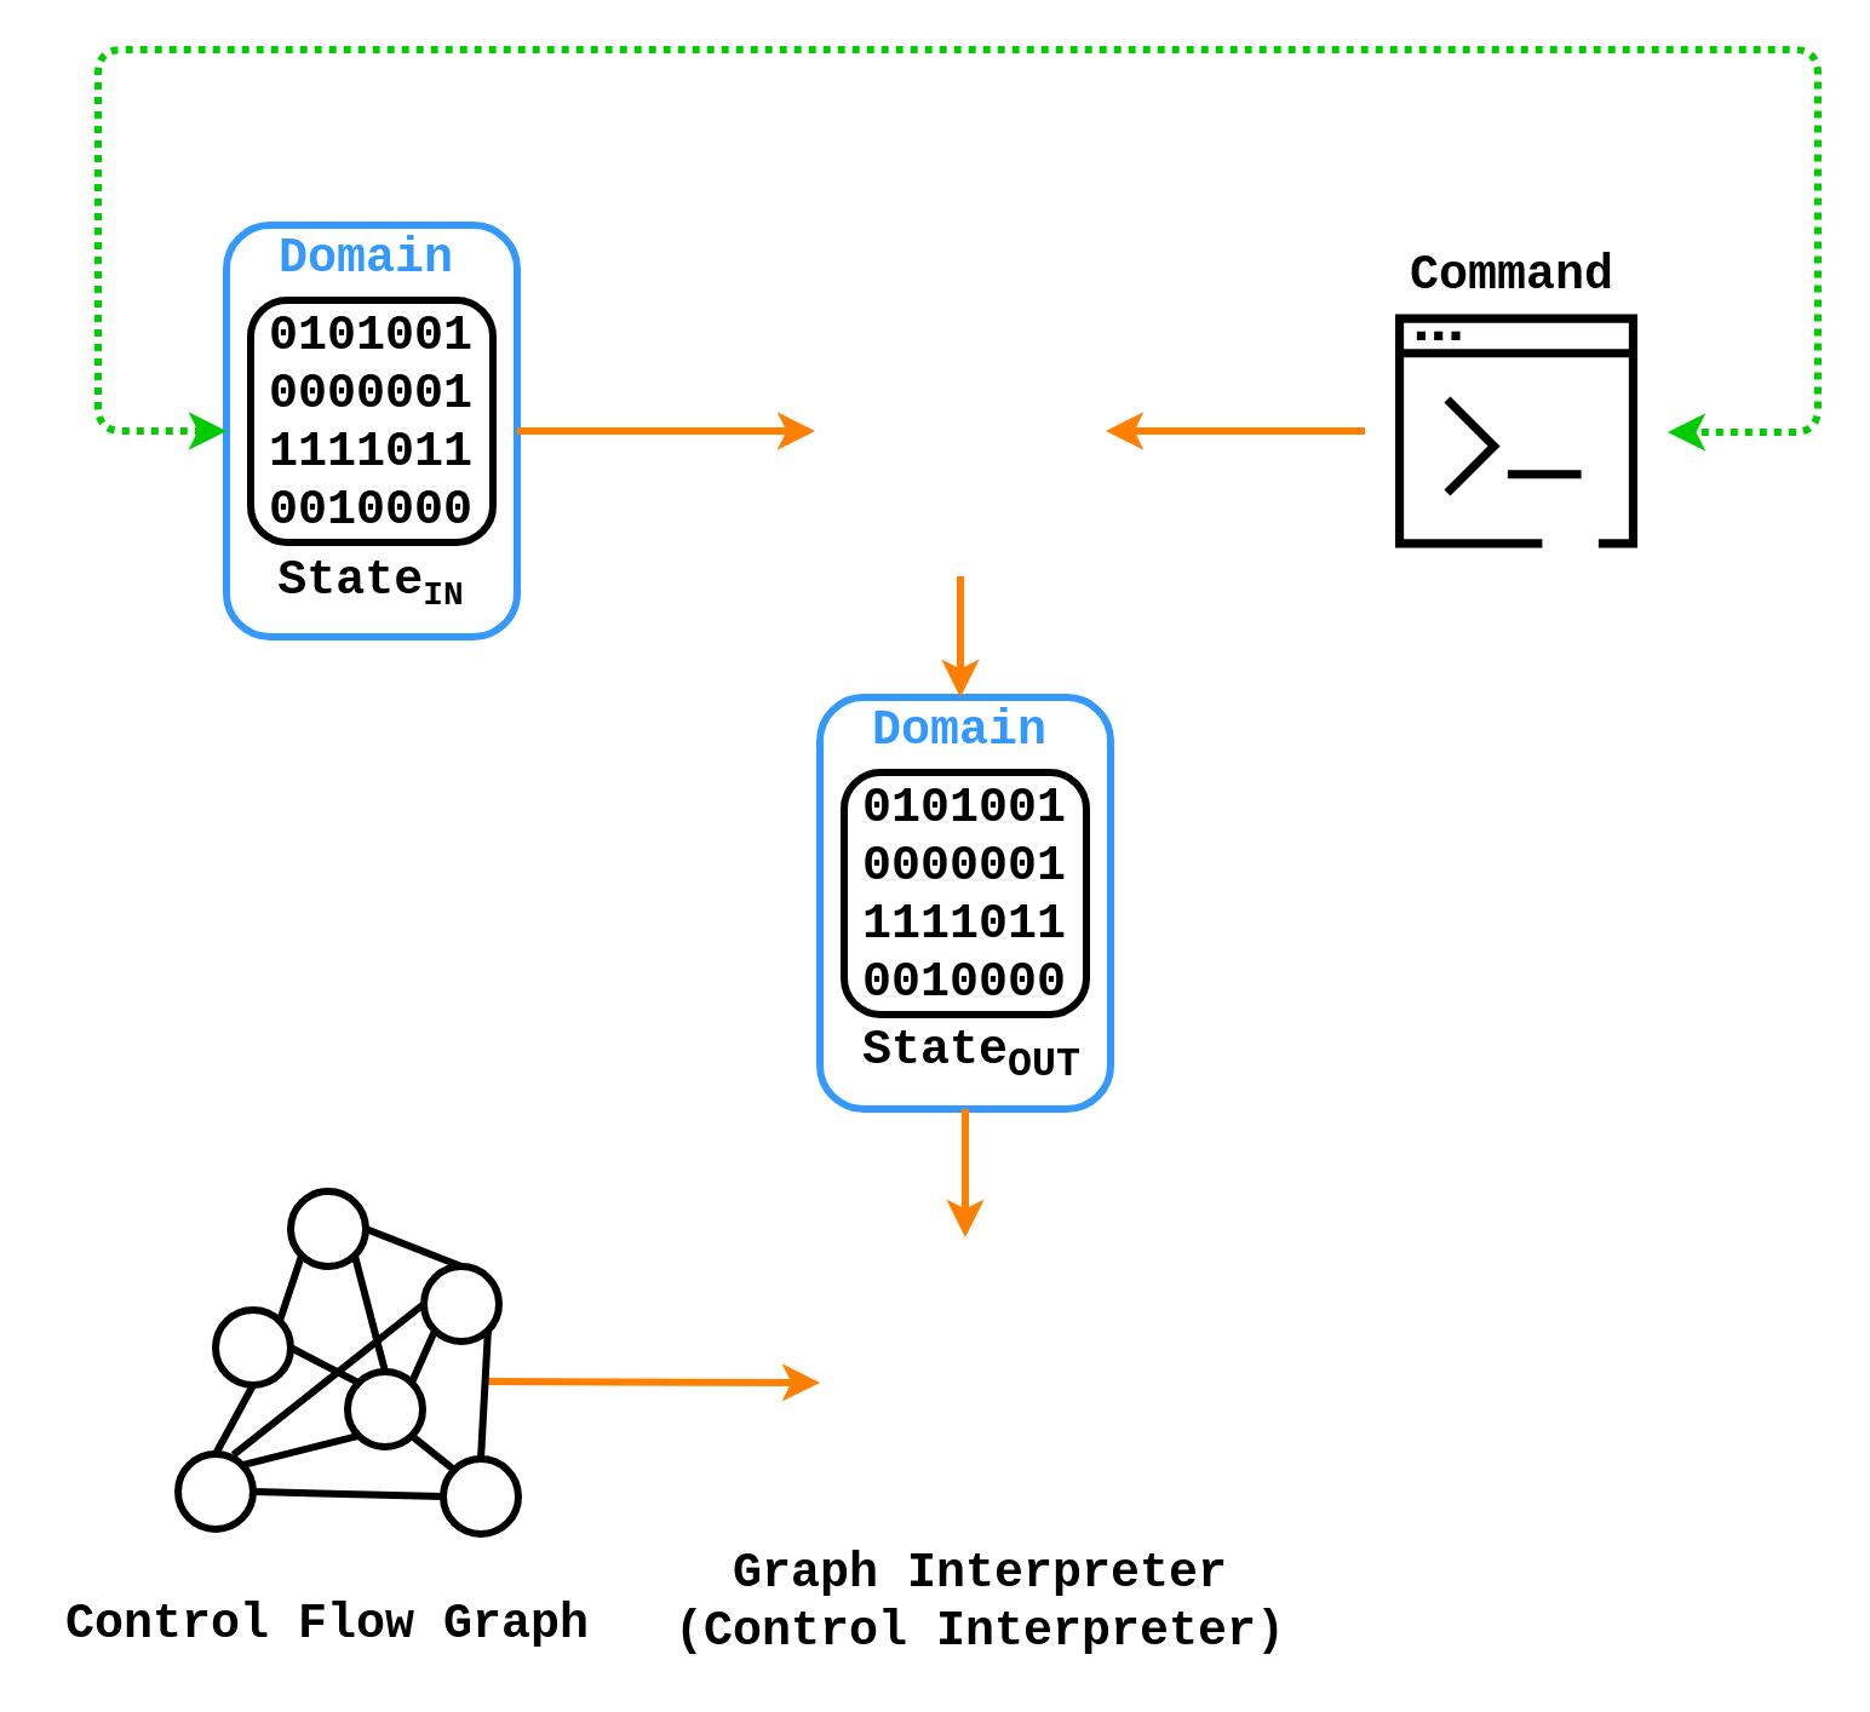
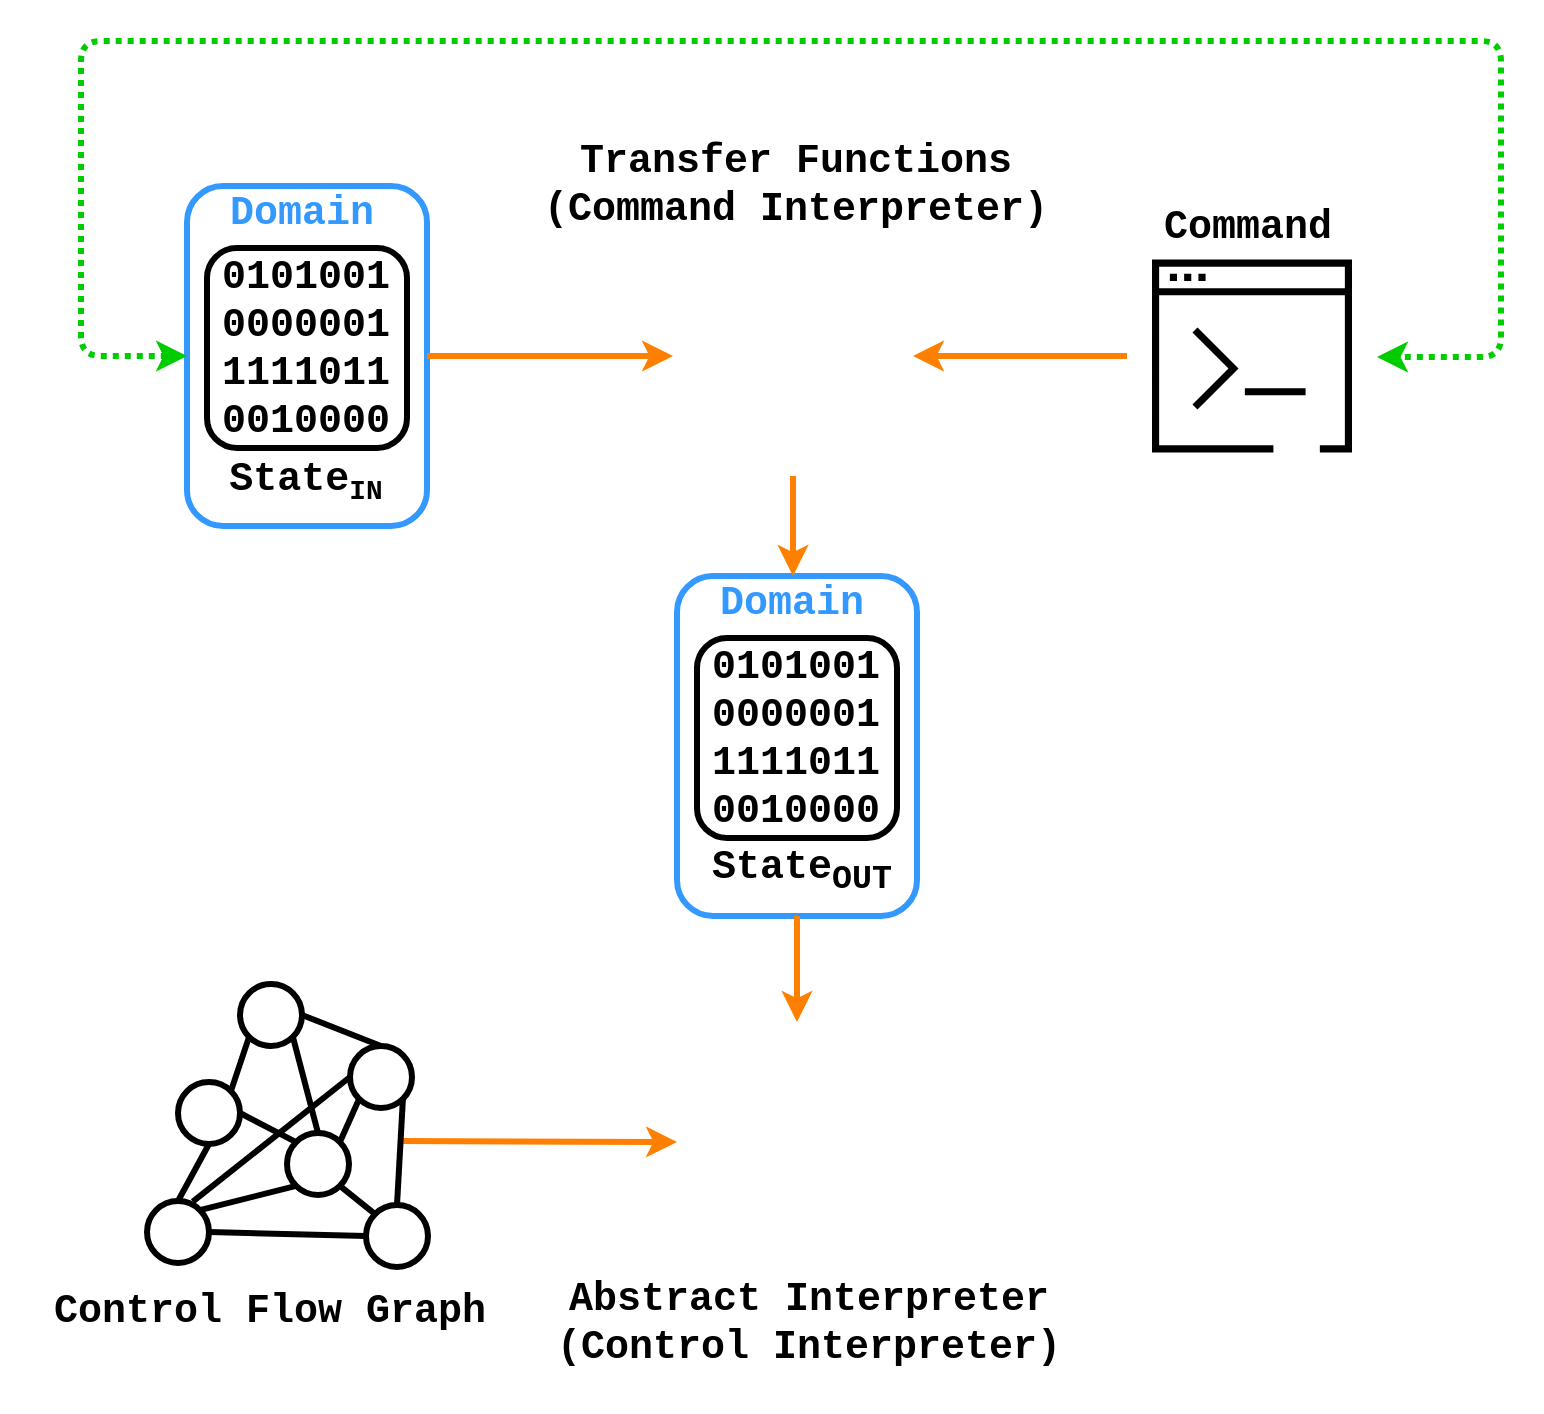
  <mxCell id="0" />
  <mxCell id="1" parent="0" />
  <mxCell id="2" value="" style="rounded=1;whiteSpace=wrap;html=1;fillColor=none;strokeColor=#3399FF;strokeWidth=3;glass=0;shadow=0;comic=0;" vertex="1" parent="1"><mxGeometry x="338" y="287.5" width="120" height="170" as="geometry" /></mxCell>
  <mxCell id="3" style="rounded=1;orthogonalLoop=1;jettySize=auto;html=1;exitX=0.5;exitY=1;exitDx=0;exitDy=0;startArrow=none;startFill=0;endArrow=classic;endFill=1;strokeColor=#FF8000;strokeWidth=3;fontFamily=Courier New;fontSize=20;entryX=0.5;entryY=0;entryDx=0;entryDy=0;" parent="1" source="4" target="8" edge="1"><mxGeometry relative="1" as="geometry"><mxPoint x="513" y="255.5" as="targetPoint" /></mxGeometry></mxCell>
  <mxCell id="4" value="" style="shape=image;html=1;verticalAlign=top;verticalLabelPosition=bottom;labelBackgroundColor=#ffffff;imageAspect=0;aspect=fixed;image=https://cdn1.iconfinder.com/data/icons/web-basic-2/512/721_gear__setting_engine_-128.png;strokeWidth=3;fontFamily=Courier New;fontSize=20;" parent="1" vertex="1"><mxGeometry x="336" y="117.5" width="120" height="120" as="geometry" /></mxCell>
+ <mxCell id="5" value="Transfer Functions&lt;br&gt;(Command Interpreter)&lt;br&gt;" style="text;html=1;strokeColor=none;fillColor=none;align=center;verticalAlign=middle;whiteSpace=wrap;rounded=0;fontSize=20;fontFamily=Courier New;fontStyle=1" parent="1" vertex="1"><mxGeometry x="266" y="68.5" width="264" height="47" as="geometry" /></mxCell>
  <mxCell id="6" value="0101001&lt;br&gt;0000001&lt;br&gt;1111011&lt;br&gt;0010000&lt;br&gt;" style="rounded=1;whiteSpace=wrap;html=1;strokeWidth=3;fontFamily=Courier New;fontSize=20;fontStyle=1" parent="1" vertex="1"><mxGeometry x="348" y="318.5" width="100" height="100" as="geometry" /></mxCell>
  <mxCell id="7" value="State&lt;sub&gt;OUT&lt;/sub&gt;&lt;br&gt;" style="text;html=1;strokeColor=none;fillColor=none;align=center;verticalAlign=middle;whiteSpace=wrap;rounded=0;fontSize=20;fontFamily=Courier New;fontStyle=1" vertex="1" parent="1"><mxGeometry x="344" y="421.5" width="114" height="27" as="geometry" /></mxCell>
  <mxCell id="8" value="Domain&lt;br&gt;" style="text;html=1;strokeColor=none;fillColor=none;align=center;verticalAlign=middle;whiteSpace=wrap;rounded=0;fontSize=20;fontFamily=Courier New;fontStyle=1;fontColor=#3399FF;" vertex="1" parent="1"><mxGeometry x="339" y="287.5" width="114" height="27" as="geometry" /></mxCell>
  <mxCell id="9" value="" style="rounded=1;whiteSpace=wrap;html=1;fillColor=none;strokeColor=#3399FF;strokeWidth=3;glass=0;shadow=0;comic=0;" vertex="1" parent="1"><mxGeometry x="93" y="92.5" width="120" height="170" as="geometry" /></mxCell>
  <mxCell id="10" value="0101001&lt;br&gt;0000001&lt;br&gt;1111011&lt;br&gt;0010000&lt;br&gt;" style="rounded=1;whiteSpace=wrap;html=1;strokeWidth=3;fontFamily=Courier New;fontSize=20;fontStyle=1" vertex="1" parent="1"><mxGeometry x="103" y="123.5" width="100" height="100" as="geometry" /></mxCell>
  <mxCell id="11" value="State&lt;span style=&quot;font-size: 16.667px&quot;&gt;&lt;sub&gt;IN&lt;/sub&gt;&lt;/span&gt;&lt;br&gt;" style="text;html=1;strokeColor=none;fillColor=none;align=center;verticalAlign=middle;whiteSpace=wrap;rounded=0;fontSize=20;fontFamily=Courier New;fontStyle=1" vertex="1" parent="1"><mxGeometry x="96" y="226.5" width="114" height="27" as="geometry" /></mxCell>
  <mxCell id="12" value="Domain&lt;br&gt;" style="text;html=1;strokeColor=none;fillColor=none;align=center;verticalAlign=middle;whiteSpace=wrap;rounded=0;fontSize=20;fontFamily=Courier New;fontStyle=1;fontColor=#3399FF;" vertex="1" parent="1"><mxGeometry x="94" y="92.5" width="114" height="27" as="geometry" /></mxCell>
  <mxCell id="13" style="rounded=1;orthogonalLoop=1;jettySize=auto;html=1;exitX=1;exitY=0.5;exitDx=0;exitDy=0;startArrow=none;startFill=0;endArrow=classic;endFill=1;strokeColor=#FF8000;strokeWidth=3;fontFamily=Courier New;fontSize=20;entryX=0;entryY=0.5;entryDx=0;entryDy=0;" edge="1" parent="1" source="9" target="4"><mxGeometry relative="1" as="geometry"><mxPoint x="405.714" y="248.071" as="sourcePoint" /><mxPoint x="405.714" y="320.929" as="targetPoint" /></mxGeometry></mxCell>
  <mxCell id="14" value="" style="outlineConnect=0;gradientDirection=north;dashed=0;verticalLabelPosition=bottom;verticalAlign=top;align=center;html=1;fontSize=12;fontStyle=0;aspect=fixed;shape=mxgraph.aws4.resourceIcon;resIcon=mxgraph.aws4.command_line_interface;rounded=1;shadow=0;glass=0;comic=0;" vertex="1" parent="1"><mxGeometry x="563" y="115" width="125" height="125" as="geometry" /></mxCell>
  <mxCell id="15" value="Command&lt;br&gt;" style="text;html=1;strokeColor=none;fillColor=none;align=center;verticalAlign=middle;whiteSpace=wrap;rounded=0;fontSize=20;fontFamily=Courier New;fontStyle=1" vertex="1" parent="1"><mxGeometry x="556.5" y="97.5" width="134" height="31" as="geometry" /></mxCell>
  <mxCell id="16" style="rounded=1;orthogonalLoop=1;jettySize=auto;html=1;exitX=1;exitY=0.5;exitDx=0;exitDy=0;startArrow=classic;startFill=1;endArrow=none;endFill=0;strokeColor=#FF8000;strokeWidth=3;fontFamily=Courier New;fontSize=20;" edge="1" parent="1" source="4" target="14"><mxGeometry relative="1" as="geometry"><mxPoint x="405.714" y="248.071" as="sourcePoint" /><mxPoint x="405.714" y="320.929" as="targetPoint" /></mxGeometry></mxCell>
  <mxCell id="17" value="" style="shape=image;html=1;verticalAlign=top;verticalLabelPosition=bottom;labelBackgroundColor=#ffffff;imageAspect=0;aspect=fixed;image=https://cdn1.iconfinder.com/data/icons/web-basic-2/512/721_gear__setting_engine_-128.png;strokeWidth=3;fontFamily=Courier New;fontSize=20;" vertex="1" parent="1"><mxGeometry x="338" y="510.5" width="120" height="120" as="geometry" /></mxCell>
- <mxCell id="18" value="Graph Interpreter&lt;br&gt;(Control Interpreter)&lt;br&gt;" style="text;html=1;strokeColor=none;fillColor=none;align=center;verticalAlign=middle;whiteSpace=wrap;rounded=0;fontSize=20;fontFamily=Courier New;fontStyle=1" vertex="1" parent="1"><mxGeometry x="265" y="637.5" width="279" height="47" as="geometry" /></mxCell>
+ <mxCell id="18" value="Abstract Interpreter&lt;br&gt;(Control Interpreter)&lt;br&gt;" style="text;html=1;strokeColor=none;fillColor=none;align=center;verticalAlign=middle;whiteSpace=wrap;rounded=0;fontSize=20;fontFamily=Courier New;fontStyle=1" vertex="1" parent="1"><mxGeometry x="265" y="637.5" width="279" height="47" as="geometry" /></mxCell>
  <mxCell id="19" style="rounded=1;orthogonalLoop=1;jettySize=auto;html=1;startArrow=none;startFill=0;endArrow=classic;endFill=1;strokeColor=#FF8000;strokeWidth=3;fontFamily=Courier New;fontSize=20;entryX=0.5;entryY=0;entryDx=0;entryDy=0;exitX=0.5;exitY=1;exitDx=0;exitDy=0;" edge="1" parent="1" source="2" target="17"><mxGeometry relative="1" as="geometry"><mxPoint x="517.5" y="470.5" as="sourcePoint" /><mxPoint x="405.929" y="297.357" as="targetPoint" /></mxGeometry></mxCell>
  <mxCell id="20" style="rounded=1;orthogonalLoop=1;jettySize=auto;html=1;exitX=0;exitY=0.5;exitDx=0;exitDy=0;startArrow=classic;startFill=1;endArrow=classic;endFill=1;strokeColor=#00CC00;strokeWidth=3;fontFamily=Courier New;fontSize=20;edgeStyle=orthogonalEdgeStyle;dashed=1;dashPattern=1 1;" edge="1" parent="1" source="9" target="14"><mxGeometry relative="1" as="geometry"><mxPoint x="405.333" y="248" as="sourcePoint" /><mxPoint x="405.333" y="321.333" as="targetPoint" /><Array as="points"><mxPoint x="40" y="178" /><mxPoint x="40" y="20" /><mxPoint x="750" y="20" /><mxPoint x="750" y="178" /></Array></mxGeometry></mxCell>
  <mxCell id="21" style="edgeStyle=none;rounded=0;orthogonalLoop=1;jettySize=auto;html=1;exitX=0;exitY=1;exitDx=0;exitDy=0;entryX=1;entryY=0;entryDx=0;entryDy=0;startArrow=none;startFill=0;endArrow=none;endFill=0;strokeColor=#000000;strokeWidth=3;fontColor=none;" edge="1" parent="1" source="22" target="25"><mxGeometry relative="1" as="geometry" /></mxCell>
  <mxCell id="22" value="" style="ellipse;whiteSpace=wrap;html=1;aspect=fixed;rounded=1;shadow=0;glass=0;comic=0;strokeColor=#000000;strokeWidth=3;fillColor=#ffffff;fontColor=none;" vertex="1" parent="1"><mxGeometry x="119.5" y="491.5" width="31" height="31" as="geometry" /></mxCell>
  <mxCell id="23" style="edgeStyle=none;rounded=0;orthogonalLoop=1;jettySize=auto;html=1;exitX=0.5;exitY=0;exitDx=0;exitDy=0;entryX=1;entryY=0.5;entryDx=0;entryDy=0;startArrow=none;startFill=0;endArrow=none;endFill=0;strokeColor=#000000;strokeWidth=3;fontColor=none;" edge="1" parent="1" source="24" target="22"><mxGeometry relative="1" as="geometry" /></mxCell>
  <mxCell id="24" value="" style="ellipse;whiteSpace=wrap;html=1;aspect=fixed;rounded=1;shadow=0;glass=0;comic=0;strokeColor=#000000;strokeWidth=3;fillColor=#ffffff;fontColor=none;" vertex="1" parent="1"><mxGeometry x="174.5" y="522.5" width="31" height="31" as="geometry" /></mxCell>
  <mxCell id="25" value="" style="ellipse;whiteSpace=wrap;html=1;aspect=fixed;rounded=1;shadow=0;glass=0;comic=0;strokeColor=#000000;strokeWidth=3;fillColor=#ffffff;fontColor=none;" vertex="1" parent="1"><mxGeometry x="88.5" y="540.5" width="31" height="31" as="geometry" /></mxCell>
  <mxCell id="26" style="edgeStyle=none;rounded=0;orthogonalLoop=1;jettySize=auto;html=1;exitX=1;exitY=0;exitDx=0;exitDy=0;entryX=0;entryY=1;entryDx=0;entryDy=0;startArrow=none;startFill=0;endArrow=none;endFill=0;strokeColor=#000000;strokeWidth=3;fontColor=none;" edge="1" parent="1" source="29" target="24"><mxGeometry relative="1" as="geometry" /></mxCell>
  <mxCell id="27" style="edgeStyle=none;rounded=0;orthogonalLoop=1;jettySize=auto;html=1;exitX=0;exitY=0;exitDx=0;exitDy=0;entryX=1;entryY=0.5;entryDx=0;entryDy=0;startArrow=none;startFill=0;endArrow=none;endFill=0;strokeColor=#000000;strokeWidth=3;fontColor=none;" edge="1" parent="1" source="29" target="25"><mxGeometry relative="1" as="geometry" /></mxCell>
  <mxCell id="28" style="edgeStyle=none;rounded=0;orthogonalLoop=1;jettySize=auto;html=1;exitX=0.5;exitY=0;exitDx=0;exitDy=0;entryX=1;entryY=1;entryDx=0;entryDy=0;startArrow=none;startFill=0;endArrow=none;endFill=0;strokeColor=#000000;strokeWidth=3;fontColor=none;" edge="1" parent="1" source="29" target="22"><mxGeometry relative="1" as="geometry" /></mxCell>
  <mxCell id="29" value="" style="ellipse;whiteSpace=wrap;html=1;aspect=fixed;rounded=1;shadow=0;glass=0;comic=0;strokeColor=#000000;strokeWidth=3;fillColor=#ffffff;fontColor=none;" vertex="1" parent="1"><mxGeometry x="143" y="566" width="31" height="31" as="geometry" /></mxCell>
  <mxCell id="30" style="edgeStyle=none;rounded=0;orthogonalLoop=1;jettySize=auto;html=1;exitX=0;exitY=0;exitDx=0;exitDy=0;entryX=1;entryY=1;entryDx=0;entryDy=0;startArrow=none;startFill=0;endArrow=none;endFill=0;strokeColor=#000000;strokeWidth=3;fontColor=none;" edge="1" parent="1" source="31" target="29"><mxGeometry relative="1" as="geometry" /></mxCell>
  <mxCell id="31" value="" style="ellipse;whiteSpace=wrap;html=1;aspect=fixed;rounded=1;shadow=0;glass=0;comic=0;strokeColor=#000000;strokeWidth=3;fillColor=#ffffff;fontColor=none;" vertex="1" parent="1"><mxGeometry x="182.5" y="602" width="31" height="31" as="geometry" /></mxCell>
  <mxCell id="32" style="rounded=0;orthogonalLoop=1;jettySize=auto;html=1;exitX=1;exitY=0.5;exitDx=0;exitDy=0;entryX=0;entryY=0.5;entryDx=0;entryDy=0;startArrow=none;startFill=0;endArrow=none;endFill=0;strokeColor=#000000;fontColor=none;strokeWidth=3;" edge="1" parent="1" source="36" target="31"><mxGeometry relative="1" as="geometry" /></mxCell>
  <mxCell id="33" style="edgeStyle=none;rounded=0;orthogonalLoop=1;jettySize=auto;html=1;exitX=0.5;exitY=0;exitDx=0;exitDy=0;entryX=0.5;entryY=1;entryDx=0;entryDy=0;startArrow=none;startFill=0;endArrow=none;endFill=0;strokeColor=#000000;strokeWidth=3;fontColor=none;" edge="1" parent="1" source="36" target="25"><mxGeometry relative="1" as="geometry" /></mxCell>
  <mxCell id="34" style="edgeStyle=none;rounded=0;orthogonalLoop=1;jettySize=auto;html=1;exitX=1;exitY=0;exitDx=0;exitDy=0;entryX=0;entryY=1;entryDx=0;entryDy=0;startArrow=none;startFill=0;endArrow=none;endFill=0;strokeColor=#000000;strokeWidth=3;fontColor=none;" edge="1" parent="1" source="36" target="29"><mxGeometry relative="1" as="geometry" /></mxCell>
  <mxCell id="35" style="edgeStyle=none;rounded=0;orthogonalLoop=1;jettySize=auto;html=1;exitX=0.738;exitY=0.01;exitDx=0;exitDy=0;entryX=0;entryY=0.5;entryDx=0;entryDy=0;startArrow=none;startFill=0;endArrow=none;endFill=0;strokeColor=#000000;strokeWidth=3;fontColor=none;exitPerimeter=0;" edge="1" parent="1" source="36" target="24"><mxGeometry relative="1" as="geometry" /></mxCell>
  <mxCell id="36" value="" style="ellipse;whiteSpace=wrap;html=1;aspect=fixed;rounded=1;shadow=0;glass=0;comic=0;strokeColor=#000000;strokeWidth=3;fillColor=#ffffff;fontColor=none;" vertex="1" parent="1"><mxGeometry x="73" y="600" width="31" height="31" as="geometry" /></mxCell>
- <mxCell id="37" value="Control Flow Graph&lt;br&gt;" style="text;html=1;strokeColor=none;fillColor=none;align=center;verticalAlign=middle;whiteSpace=wrap;rounded=0;fontSize=20;fontFamily=Courier New;fontStyle=1" vertex="1" parent="1"><mxGeometry x="20" y="659" width="230" height="22" as="geometry" /></mxCell>
+ <mxCell id="37" value="Control Flow Graph&lt;br&gt;" style="text;html=1;strokeColor=none;fillColor=none;align=center;verticalAlign=middle;whiteSpace=wrap;rounded=0;fontSize=20;fontFamily=Courier New;fontStyle=1" vertex="1" parent="1"><mxGeometry x="20" y="644" width="230" height="22" as="geometry" /></mxCell>
  <mxCell id="38" style="rounded=1;orthogonalLoop=1;jettySize=auto;html=1;startArrow=none;startFill=0;endArrow=classic;endFill=1;strokeColor=#FF8000;strokeWidth=3;fontFamily=Courier New;fontSize=20;entryX=0;entryY=0.5;entryDx=0;entryDy=0;" edge="1" parent="1" target="17"><mxGeometry relative="1" as="geometry"><mxPoint x="200" y="570" as="sourcePoint" /><mxPoint x="346" y="188" as="targetPoint" /></mxGeometry></mxCell>
  <mxCell id="39" style="edgeStyle=none;rounded=0;orthogonalLoop=1;jettySize=auto;html=1;exitX=0.5;exitY=0;exitDx=0;exitDy=0;entryX=1;entryY=1;entryDx=0;entryDy=0;startArrow=none;startFill=0;endArrow=none;endFill=0;strokeColor=#000000;strokeWidth=3;fontColor=none;" edge="1" parent="1" source="31" target="24"><mxGeometry relative="1" as="geometry" /></mxCell>
